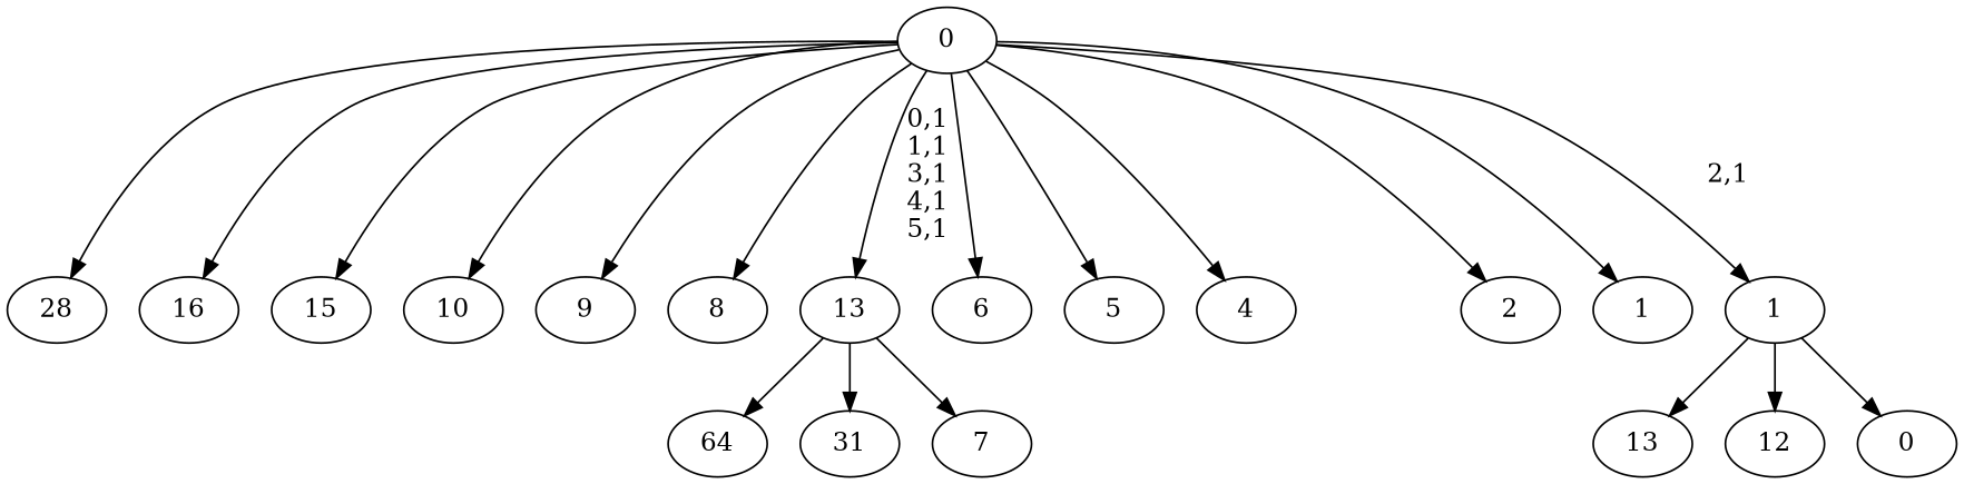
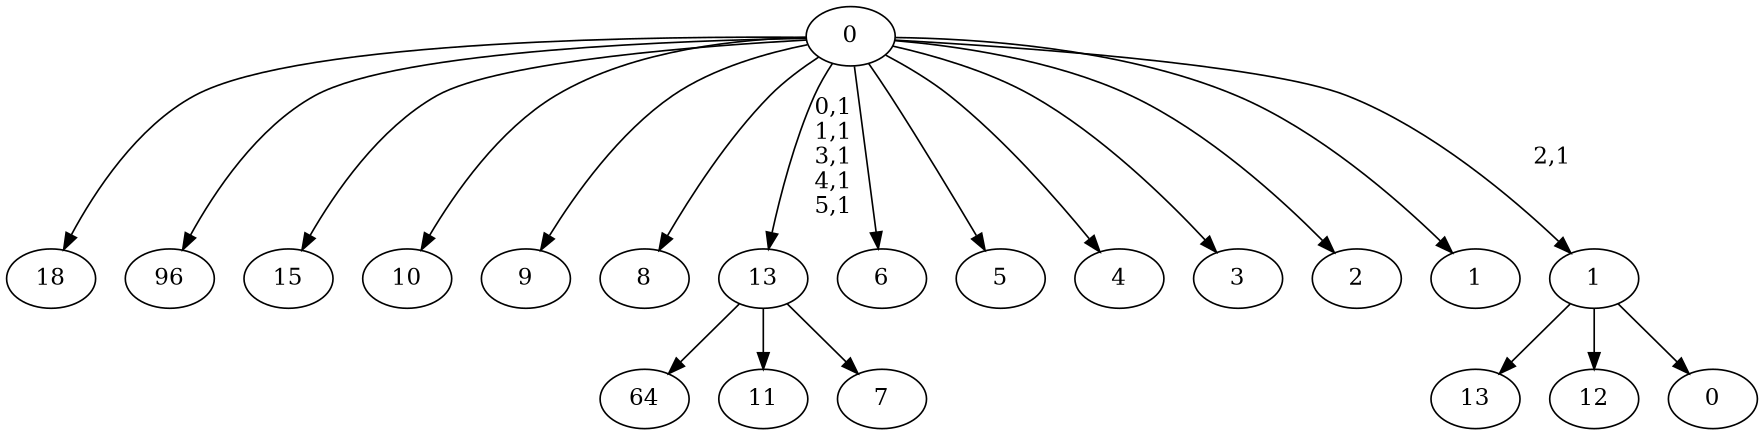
  digraph {
-   n1 [label=28]
-   n2 [label=16]
+   n1 [label=18]
+   n2 [label=96]
    n3 [label=15]
    n4 [label=64]
    n5 [label=13]
    n6 [label=12]
-   n7 [label=31]
+   n7 [label=11]
    n8 [label=10]
    n9 [label=9]
    n10 [label=8]
    n11 [label=7]
    13
    n13 [label=6]
    n14 [label=5]
    n15 [label=4]
+   n16 [label=3]
    n17 [label=2]
    n18 [label=1]
    n19 [label=0]
    1
    0
    13 -> n4
    13 -> n7
    13 -> n11
    1 -> n5
    1 -> n6
    1 -> n19
    0 -> n1
    0 -> n2
    0 -> n3
    0 -> n8
    0 -> n9
    0 -> n10
    0 -> 13 [label="0,1\n1,1\n3,1\n4,1\n5,1"]
    0 -> n13
    0 -> n14
    0 -> n15
+   0 -> n16
    0 -> n17
    0 -> n18
    0 -> 1 [label="2,1"]
  }
